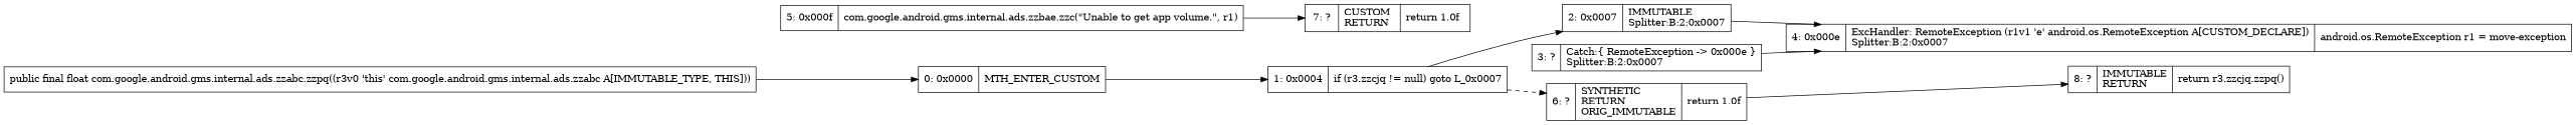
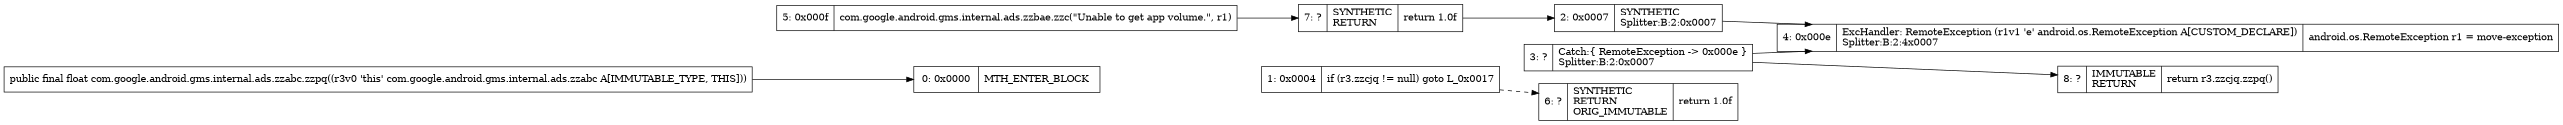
  digraph {
    rankdir=LR
    node [shape=record]
-   n1 [label="{0\:\ 0x0000|MTH_ENTER_CUSTOM\l}"]
-   n2 [label="{1\:\ 0x0004|if (r3.zzcjq != null) goto L_0x0007\l}"]
-   n3 [label="{2\:\ 0x0007|IMMUTABLE\lSplitter:B:2:0x0007\l}"]
+   n1 [label="{0\:\ 0x0000|MTH_ENTER_BLOCK\l}"]
+   n2 [label="{1\:\ 0x0004|if (r3.zzcjq != null) goto L_0x0017\l}"]
+   n3 [label="{2\:\ 0x0007|SYNTHETIC\lSplitter:B:2:0x0007\l}"]
    n4 [label="{6\:\ ?|SYNTHETIC\lRETURN\lORIG_IMMUTABLE\l|return 1.0f\l}"]
-   n5 [label="{4\:\ 0x000e|ExcHandler: RemoteException (r1v1 'e' android.os.RemoteException A[CUSTOM_DECLARE])\lSplitter:B:2:0x0007\l|android.os.RemoteException r1 = move\-exception\l}"]
+   n5 [label="{4\:\ 0x000e|ExcHandler: RemoteException (r1v1 'e' android.os.RemoteException A[CUSTOM_DECLARE])\lSplitter:B:2:4x0007\l|android.os.RemoteException r1 = move\-exception\l}"]
    n6 [label="{3\:\ ?|Catch:\{ RemoteException \-\> 0x000e \}\lSplitter:B:2:0x0007\l}"]
    n7 [label="{8\:\ ?|IMMUTABLE\lRETURN\l|return r3.zzcjq.zzpq()\l}"]
    n8 [label="{5\:\ 0x000f|com.google.android.gms.internal.ads.zzbae.zzc(\"Unable to get app volume.\", r1)\l}"]
-   n9 [label="{7\:\ ?|CUSTOM\lRETURN\l|return 1.0f\l}"]
+   n9 [label="{7\:\ ?|SYNTHETIC\lRETURN\l|return 1.0f\l}"]
    n10 [label="{public final float com.google.android.gms.internal.ads.zzabc.zzpq((r3v0 'this' com.google.android.gms.internal.ads.zzabc A[IMMUTABLE_TYPE, THIS])) }"]
-   n1 -> n2
-   n2 -> n3
+   n9 -> n3
    n2 -> n4 [style=dashed]
    n3 -> n5
    n6 -> n5
-   n4 -> n7
+   n6 -> n7
    n8 -> n9
    n10 -> n1
  }
